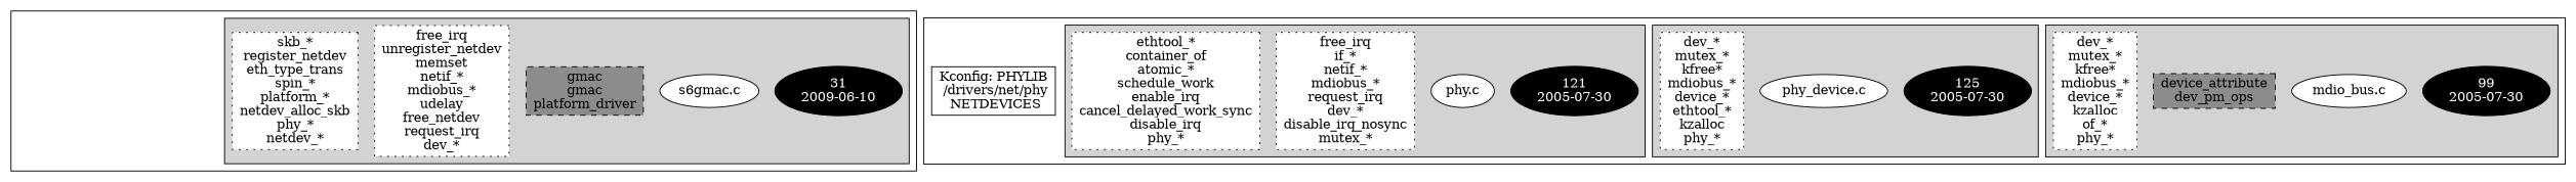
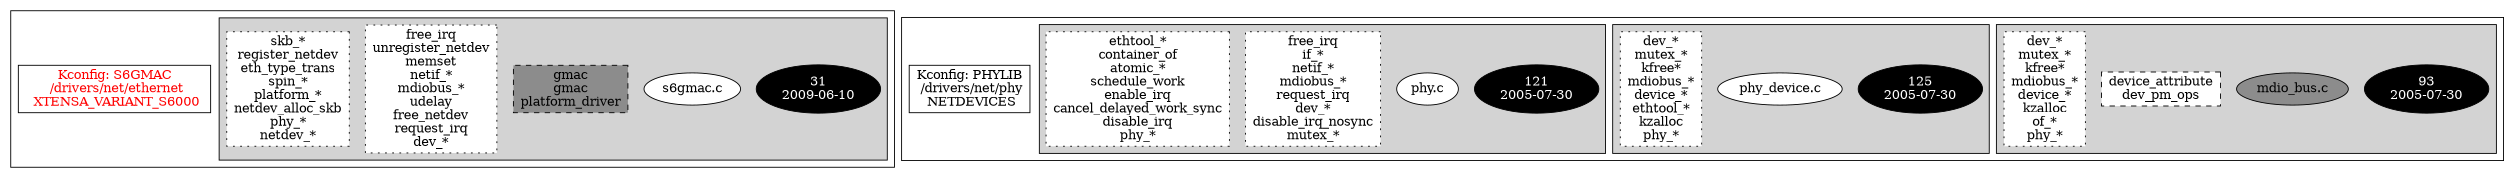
  digraph {
    ranksep=2
    splines=ortho
    node [fillcolor=white fontcolor=black style=filled shape=box]
    n1 [fillcolor=black fontcolor=white label="31\n2009-06-10" shape=""]
    n2 [label="s6gmac.c\n" shape=""]
    n3 [fillcolor=grey55 label="gmac\ngmac\nplatform_driver\n" style="filled,dashed"]
    n4 [label="free_irq\nunregister_netdev\nmemset\nnetif_*\nmdiobus_*\nudelay\nfree_netdev\nrequest_irq\ndev_*\n" style="filled,dotted"]
    n5 [label="skb_*\nregister_netdev\neth_type_trans\nspin_*\nplatform_*\nnetdev_alloc_skb\nphy_*\nnetdev_*\n" style="filled,dotted"]
-   n7 [fillcolor=black fontcolor=white label="99\n2005-07-30" shape=""]
-   n8 [label="mdio_bus.c\n" shape=""]
-   n9 [fillcolor=grey55 label="device_attribute\ndev_pm_ops\n" style="filled,dashed"]
+   n6 [fontcolor=red label="Kconfig: S6GMAC\n /drivers/net/ethernet\n  XTENSA_VARIANT_S6000 " fillcolor="" style=""]
+   n7 [fillcolor=black fontcolor=white label="93\n2005-07-30" shape=""]
+   n8 [fillcolor=grey55 label="mdio_bus.c\n" shape=""]
+   n9 [label="device_attribute\ndev_pm_ops\n" style="filled,dashed"]
    n10 [label="dev_*\nmutex_*\nkfree*\nmdiobus_*\ndevice_*\nkzalloc\nof_*\nphy_*\n" style="filled,dotted"]
    n11 [fillcolor=black fontcolor=white label="125\n2005-07-30" shape=""]
    n12 [label="phy_device.c\n" shape=""]
    n13 [label="dev_*\nmutex_*\nkfree*\nmdiobus_*\ndevice_*\nethtool_*\nkzalloc\nphy_*\n" style="filled,dotted"]
    n14 [fillcolor=black fontcolor=white label="121\n2005-07-30" shape=""]
    n15 [label="phy.c\n" shape=""]
    n16 [label="free_irq\nif_*\nnetif_*\nmdiobus_*\nrequest_irq\ndev_*\ndisable_irq_nosync\nmutex_*\n" style="filled,dotted"]
    n17 [label="ethtool_*\ncontainer_of\natomic_*\nschedule_work\nenable_irq\ncancel_delayed_work_sync\ndisable_irq\nphy_*\n" style="filled,dotted"]
    n18 [label="Kconfig: PHYLIB\n /drivers/net/phy\n  NETDEVICES " fillcolor="" fontcolor="" style=""]
    subgraph cluster_1 {
+     n6
      subgraph cluster_2 {
        style=filled
        n1
        n2
        n3
        n4
        n5
      }
    }
    subgraph cluster_3 {
      n18
      subgraph cluster_4 {
        style=filled
        n7
        n8
        n9
        n10
      }
      subgraph cluster_5 {
        style=filled
        n11
        n12
        n13
      }
      subgraph cluster_6 {
        style=filled
        n14
        n15
        n16
        n17
      }
    }
  }
